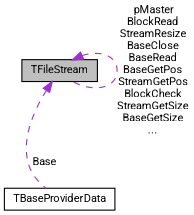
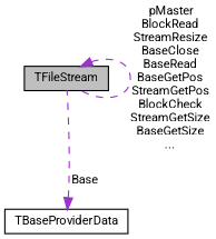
  digraph {
    fontname=Roboto
    node [color=black fontname=Roboto fontsize=10 shape=record style=filled]
    edge [color=darkorchid3 dir=back fontname=Roboto fontsize=10 labelfontname=Helvetica labelfontsize=10 style=dashed]
    n1 [fillcolor=grey75 fontcolor=black height=0.2 label=TFileStream width=0.4]
    n2 [fillcolor=white height=0.2 label=TBaseProviderData width=0.4]
    n1 -> n1 [label=" pMaster\nBlockRead\nStreamResize\nBaseClose\nBaseRead\nBaseGetPos\nStreamGetPos\nBlockCheck\nStreamGetSize\nBaseGetSize\n..."]
-   n1 -> n2 [label=" Base"]
+   n2 -> n1 [label=" Base"]
  }
